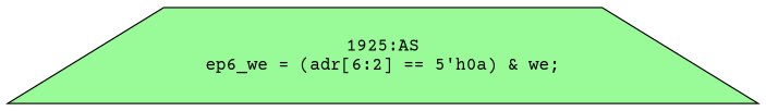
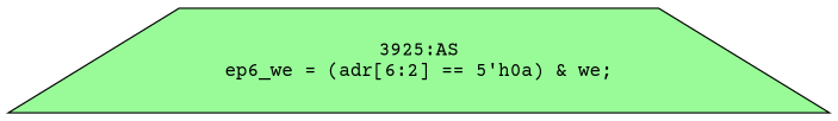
  strict digraph {
    fontname="Courier Prime"
-   n1 [ast="<pyverilog.vparser.ast.Assign object at 0x7f0a38d9ae10>" def_var="['ep6_we']" fillcolor=palegreen label="1925:AS\nep6_we = (adr[6:2] == 5'h0a) & we;" statements="[]" style=filled typ=Assign use_var="['adr', 'we']" shape=trapezium fontname="Courier Prime"]
+   n1 [ast="<pyverilog.vparser.ast.Assign object at 0x7f0a38d9ae10>" def_var="['ep6_we']" fillcolor=palegreen label="3925:AS\nep6_we = (adr[6:2] == 5'h0a) & we;" statements="[]" style=filled typ=Assign use_var="['adr', 'we']" shape=trapezium fontname="Courier Prime"]
  }
